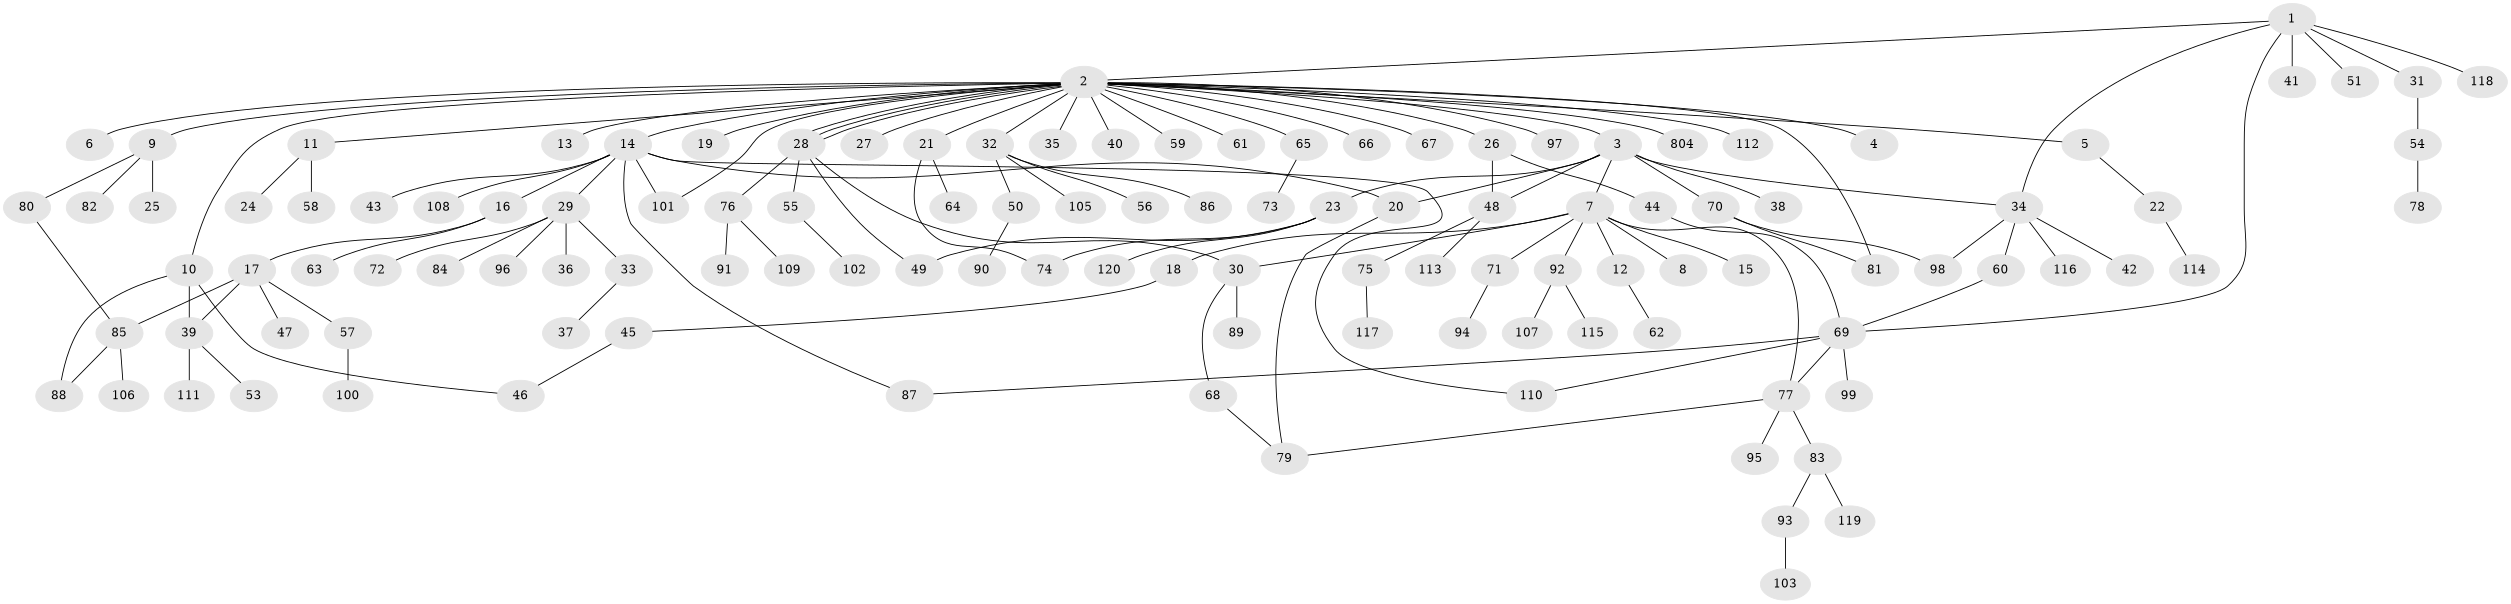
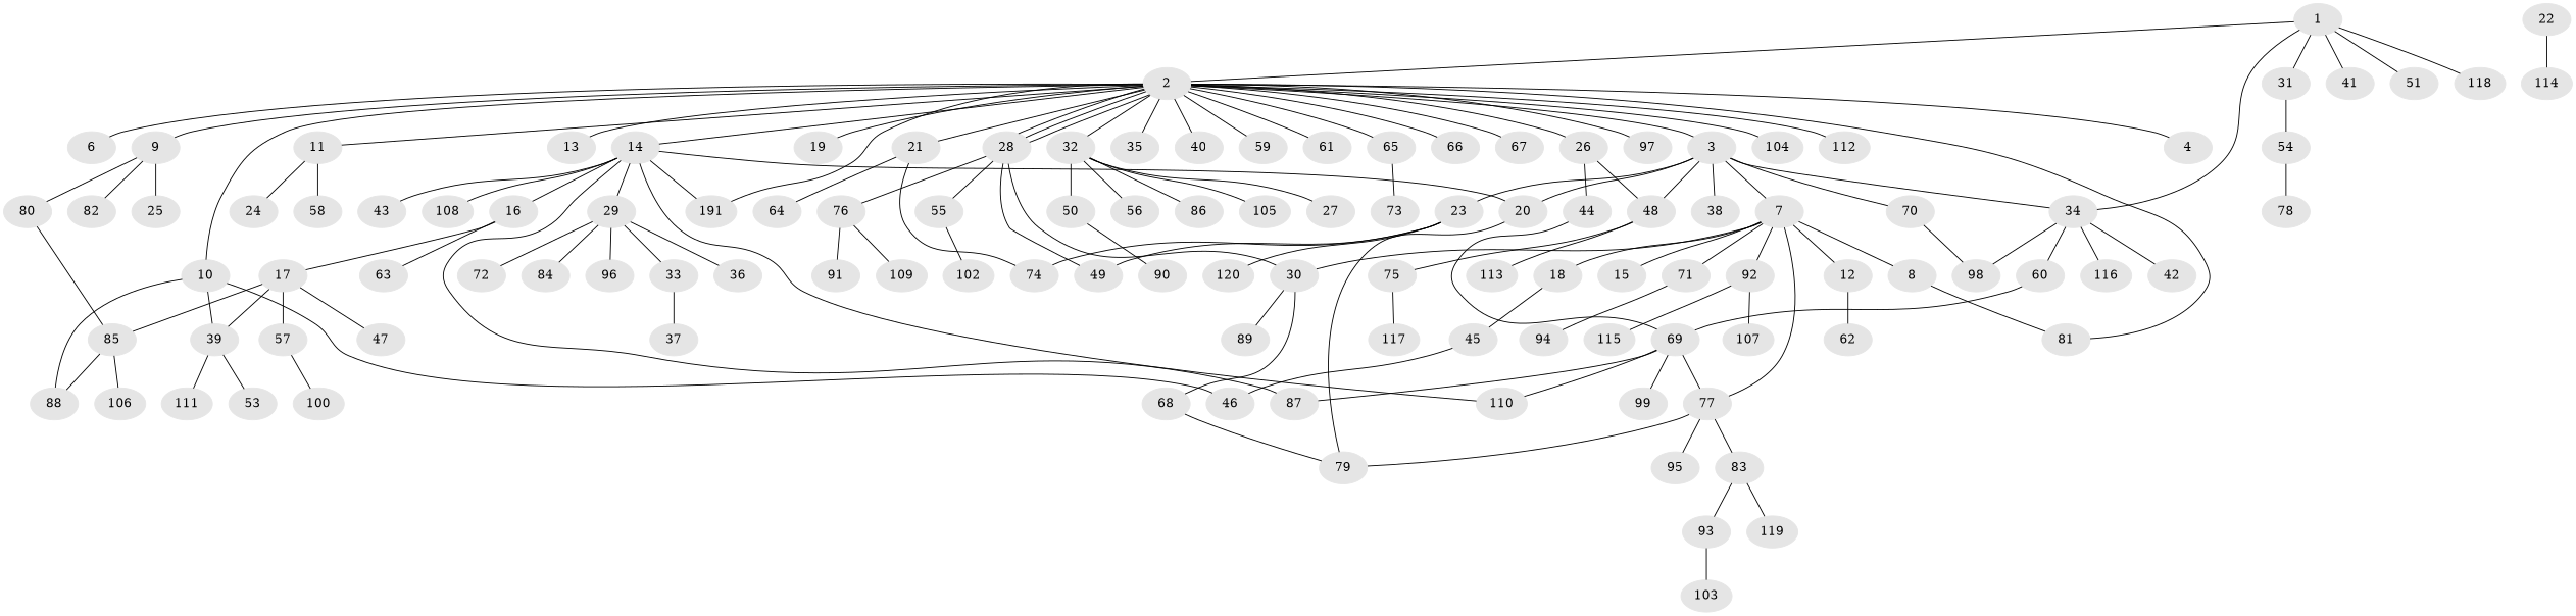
  graph {
    fontname="DejaVu Serif"
    node [color=gray90 fontname="DejaVu Serif" style=filled]
    edge [fontname="DejaVu Serif"]
    1
    2
    31
    34
    41
    51
    69
    118
    3
    4
-   5
    6
    9
    10
    11
    13
    14
    19
    21
    26
    27
    28
    32
    35
    40
    59
    61
    65
    66
    67
    81
    97
-   101
-   104 [label=804]
+   101 [label=191]
+   104
    112
    54
    98
    42
    60
    116
    77
    87
    110
    99
    7
    20
    23
    38
    48
    70
    22
    25
    80
    82
    39
    46
    88
    24
    58
    16
    29
    43
    108
    64
    74
    44
    30
    49
    55
    76
    50
    56
    86
    105
    73
    8
    12
    15
    18
    71
    92
    79
    120
    75
    113
    114
    62
    45
    68
    89
    94
    83
    95
    107
    115
    85
    53
    111
    17
    63
    33
    36
    72
    84
    96
    47
    57
    100
    106
    102
    91
    109
    37
    78
    90
    117
    93
    119
    103
    1 -- 2
    1 -- 31
    1 -- 34
    1 -- 41
    1 -- 51
-   1 -- 69
    1 -- 118
    2 -- 3
    2 -- 4
-   2 -- 5
    2 -- 6
    2 -- 9
    2 -- 10
    2 -- 11
    2 -- 13
    2 -- 14
    2 -- 19
    2 -- 21
    2 -- 26
-   2 -- 27
+   32 -- 27
    2 -- 28
    2 -- 28
    2 -- 28
    2 -- 32
    2 -- 35
    2 -- 40
    2 -- 59
    2 -- 61
    2 -- 65
    2 -- 66
    2 -- 67
    2 -- 81
    2 -- 97
    2 -- 101
    2 -- 104
    2 -- 112
    31 -- 54
    34 -- 98
    34 -- 42
    34 -- 60
    34 -- 116
    69 -- 77
    69 -- 87
    69 -- 110
    69 -- 99
    3 -- 34
    3 -- 7
    3 -- 20
    3 -- 23
    3 -- 38
    3 -- 48
    3 -- 70
-   5 -- 22
    9 -- 25
    9 -- 80
    9 -- 82
    10 -- 39
    10 -- 46
    10 -- 88
    11 -- 24
    11 -- 58
    14 -- 101
    14 -- 87
    14 -- 110
    14 -- 20
    14 -- 16
    14 -- 29
    14 -- 43
    14 -- 108
    21 -- 64
    21 -- 74
    26 -- 48
    26 -- 44
    28 -- 30
    28 -- 49
    28 -- 55
    28 -- 76
    32 -- 50
    32 -- 56
    32 -- 86
    32 -- 105
    65 -- 73
    54 -- 78
    60 -- 69
    77 -- 79
    77 -- 83
    77 -- 95
    7 -- 77
    7 -- 30
    7 -- 8
    7 -- 12
    7 -- 15
    7 -- 18
    7 -- 71
    7 -- 92
    20 -- 79
    23 -- 74
    23 -- 49
    23 -- 120
    48 -- 75
    48 -- 113
    70 -- 98
    22 -- 114
    80 -- 85
    39 -- 53
    39 -- 111
    16 -- 17
    16 -- 63
    29 -- 33
    29 -- 36
    29 -- 72
    29 -- 84
    29 -- 96
    44 -- 69
    30 -- 68
    30 -- 89
    55 -- 102
    76 -- 91
    76 -- 109
    50 -- 90
-   70 -- 81
+   8 -- 81
    12 -- 62
    18 -- 45
    71 -- 94
    92 -- 107
    92 -- 115
    75 -- 117
    45 -- 46
    68 -- 79
    83 -- 93
    83 -- 119
    85 -- 88
    85 -- 106
    17 -- 39
    17 -- 85
    17 -- 47
    17 -- 57
    33 -- 37
    57 -- 100
    93 -- 103
  }
